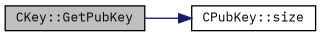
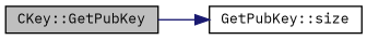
  digraph {
    rankdir=LR
    fontname="IBM Plex Mono"
    node [color=black fontname="IBM Plex Mono" fontsize=10 shape=record style=filled]
    n1 [fillcolor=grey75 fontcolor=black height=0.2 label="CKey::GetPubKey" width=0.4]
-   n2 [fillcolor=white height=0.2 label="CPubKey::size" width=0.4]
+   n2 [fillcolor=white height=0.2 label="GetPubKey::size" width=0.4]
    n1 -> n2 [color=midnightblue fontname="IBM Plex Mono" fontsize=10 labelfontname=Helvetica labelfontsize=10 style=solid]
  }
